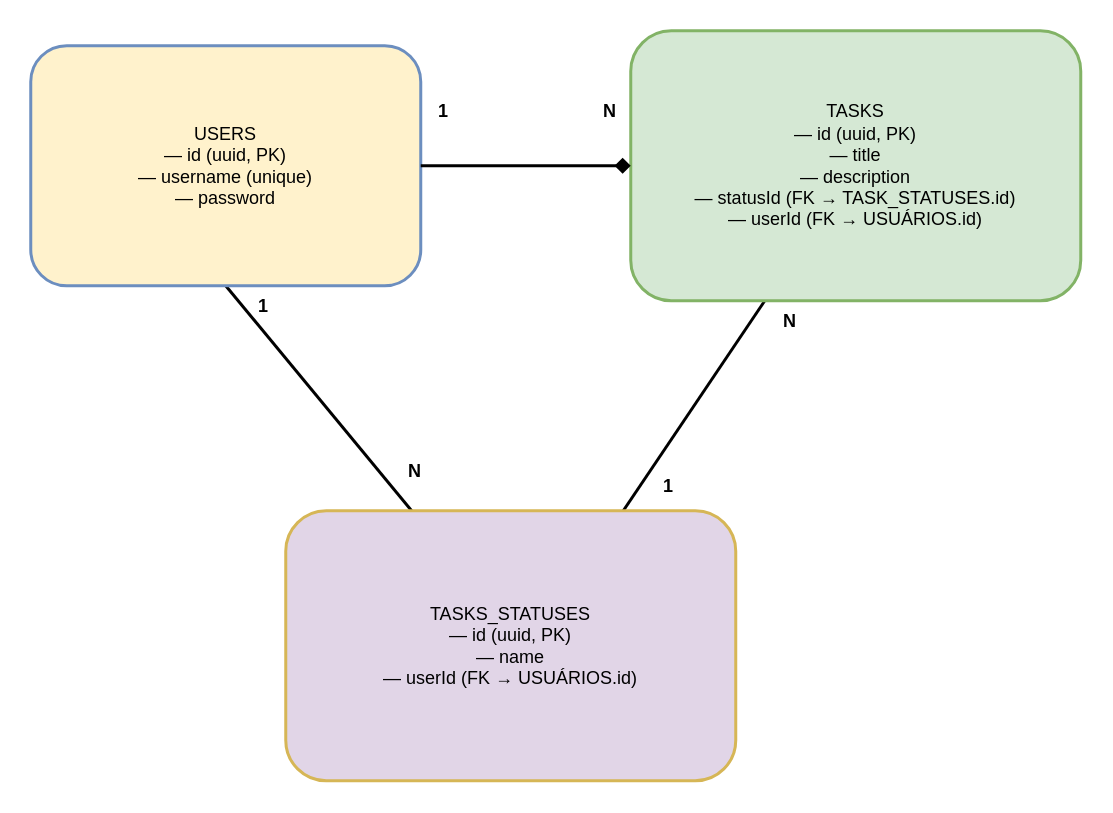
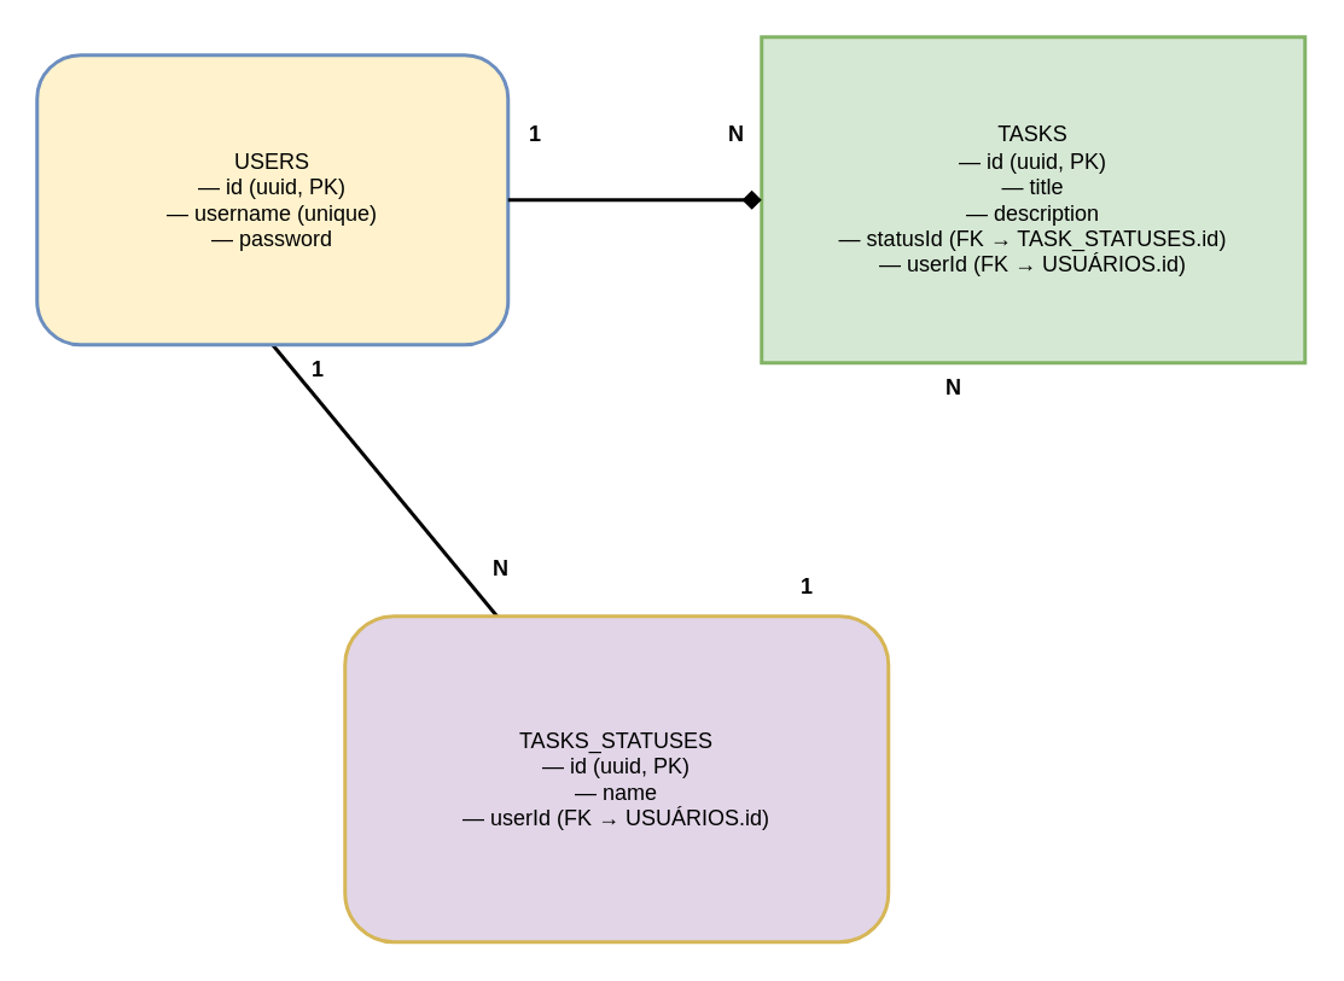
  <mxCell id="0" />
  <mxCell id="1" parent="0" />
  <mxCell id="2" style="edgeStyle=none;html=1;entryX=0.5;entryY=0;entryDx=0;entryDy=0;strokeColor=default;endArrow=none;endFill=0;strokeWidth=2;" edge="1" parent="1"><mxGeometry relative="1" as="geometry"><mxPoint x="149.997" y="190" as="sourcePoint" /><mxPoint x="273.91" y="340" as="targetPoint" /></mxGeometry></mxCell>
  <mxCell id="3" value="USERS&lt;br&gt;— id (uuid, PK)&lt;br&gt;— username (unique)&lt;br&gt;— password" style="rounded=1;whiteSpace=wrap;html=1;strokeWidth=2;fillColor=#fff2cc;strokeColor=#6c8ebf;" parent="1" vertex="1"><mxGeometry x="20" y="30" width="260" height="160" as="geometry" /></mxCell>
- <mxCell id="4" style="edgeStyle=none;html=1;entryX=0.75;entryY=0;entryDx=0;entryDy=0;strokeWidth=2;endArrow=none;endFill=0;" edge="1" parent="1" source="5" target="9"><mxGeometry relative="1" as="geometry" /></mxCell>
- <mxCell id="5" value="TASKS&lt;br&gt;— id (uuid, PK)&lt;br&gt;— title&lt;div&gt;&lt;span style=&quot;color: rgb(0, 0, 0);&quot;&gt;— description&lt;/span&gt;&lt;font color=&quot;#000000&quot;&gt;&lt;br&gt;&lt;/font&gt;— statusId (FK&amp;nbsp;&lt;span style=&quot;color: rgb(0, 0, 0);&quot;&gt;→ TASK_STATUSES.id&lt;/span&gt;)&lt;div&gt;&lt;span style=&quot;color: rgb(0, 0, 0);&quot;&gt;— userId (FK → USUÁRIOS.id)&lt;/span&gt;&lt;br&gt;&lt;/div&gt;&lt;/div&gt;" style="rounded=1;whiteSpace=wrap;html=1;strokeWidth=2;fillColor=#d5e8d4;strokeColor=#82b366;" parent="1" vertex="1"><mxGeometry x="420" y="20" width="300" height="180" as="geometry" /></mxCell>
+ <mxCell id="5" value="TASKS&lt;br&gt;— id (uuid, PK)&lt;br&gt;— title&lt;div&gt;&lt;span style=&quot;color: rgb(0, 0, 0);&quot;&gt;— description&lt;/span&gt;&lt;font color=&quot;#000000&quot;&gt;&lt;br&gt;&lt;/font&gt;— statusId (FK&amp;nbsp;&lt;span style=&quot;color: rgb(0, 0, 0);&quot;&gt;→ TASK_STATUSES.id&lt;/span&gt;)&lt;div&gt;&lt;span style=&quot;color: rgb(0, 0, 0);&quot;&gt;— userId (FK → USUÁRIOS.id)&lt;/span&gt;&lt;br&gt;&lt;/div&gt;&lt;/div&gt;" style="whiteSpace=wrap;html=1;strokeWidth=2;fillColor=#d5e8d4;strokeColor=#82b366;rounded=0;" parent="1" vertex="1"><mxGeometry x="420" y="20" width="300" height="180" as="geometry" /></mxCell>
  <mxCell id="6" value="" style="endArrow=diamond;strokeWidth=2;" parent="1" source="3" target="5" edge="1"><mxGeometry relative="1" as="geometry" /></mxCell>
  <mxCell id="7" value="1" style="text;html=1;strokeColor=none;fillColor=none;fontStyle=1;" parent="1" vertex="1"><mxGeometry x="290" y="60" width="20" height="20" as="geometry" /></mxCell>
  <mxCell id="8" value="N" style="text;html=1;strokeColor=none;fillColor=none;fontStyle=1;" parent="1" vertex="1"><mxGeometry x="400" y="60" width="20" height="20" as="geometry" /></mxCell>
  <mxCell id="9" value="TASKS_STATUSES&lt;br&gt;— id (uuid, PK)&lt;br&gt;— name&lt;div&gt;&lt;div&gt;&lt;span style=&quot;color: rgb(0, 0, 0);&quot;&gt;— userId (FK → USUÁRIOS.id)&lt;/span&gt;&lt;br&gt;&lt;/div&gt;&lt;/div&gt;" style="rounded=1;whiteSpace=wrap;html=1;strokeWidth=2;fillColor=#e1d5e7;strokeColor=#d6b656;" vertex="1" parent="1"><mxGeometry x="190" y="340" width="300" height="180" as="geometry" /></mxCell>
  <mxCell id="10" value="1" style="text;html=1;strokeColor=none;fillColor=none;fontStyle=1;" vertex="1" parent="1"><mxGeometry x="170" y="190" width="20" height="20" as="geometry" /></mxCell>
  <mxCell id="11" value="N" style="text;html=1;strokeColor=none;fillColor=none;fontStyle=1;" vertex="1" parent="1"><mxGeometry x="270" y="300" width="20" height="20" as="geometry" /></mxCell>
  <mxCell id="12" value="N" style="text;html=1;strokeColor=none;fillColor=none;fontStyle=1;" vertex="1" parent="1"><mxGeometry x="520" y="200" width="20" height="20" as="geometry" /></mxCell>
  <mxCell id="13" value="1" style="text;html=1;strokeColor=none;fillColor=none;fontStyle=1;" vertex="1" parent="1"><mxGeometry x="440" y="310" width="20" height="20" as="geometry" /></mxCell>
